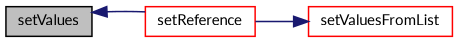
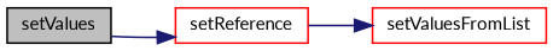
  digraph {
    fontname=Lato
    rankdir=LR
    node [color=red fontname=Lato fontsize=10 shape=record]
    edge [color=midnightblue fontname=Lato fontsize=10 labelfontname=FreeSans labelfontsize=10 style=solid]
    n1 [color=black fillcolor=grey75 fontcolor=black height=0.2 label=setValues style=filled width=0.4]
    n2 [height=0.2 label=setReference width=0.4]
    n3 [height=0.2 label=setValuesFromList width=0.4]
-   n2 -> n1
+   n1 -> n2
    n2 -> n3
  }
